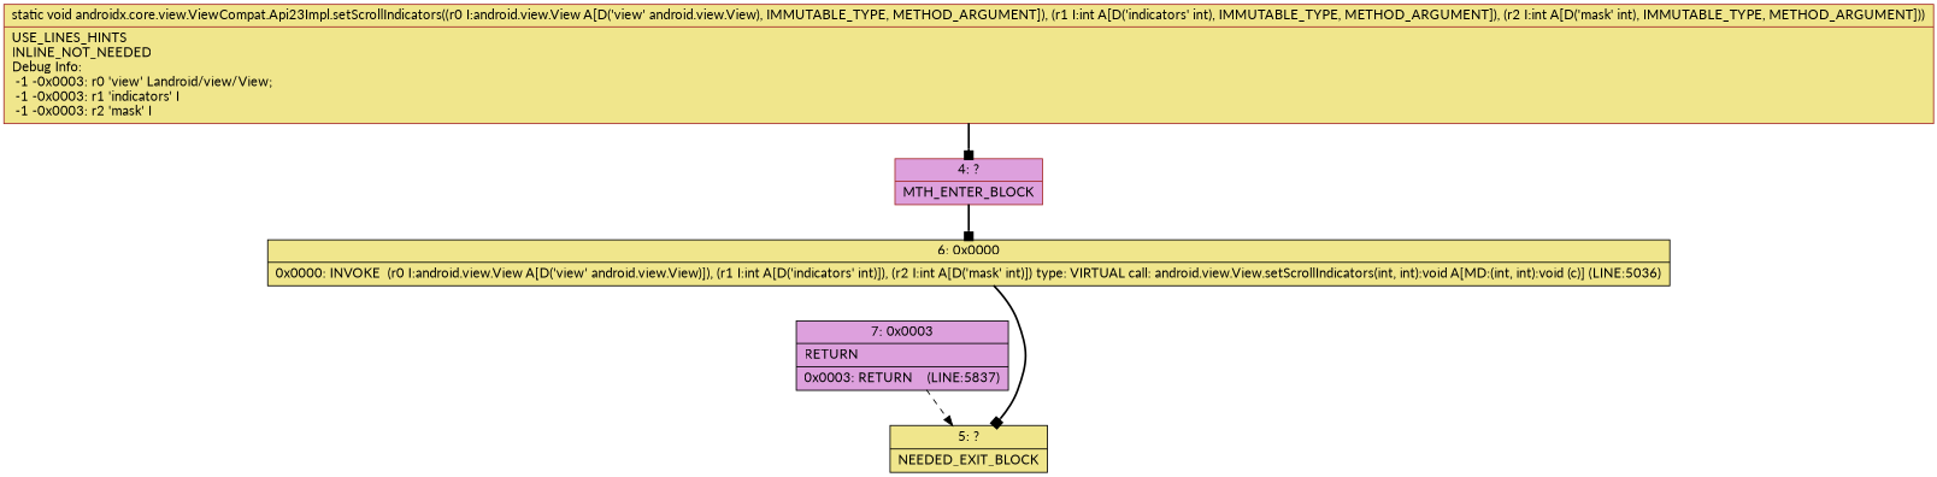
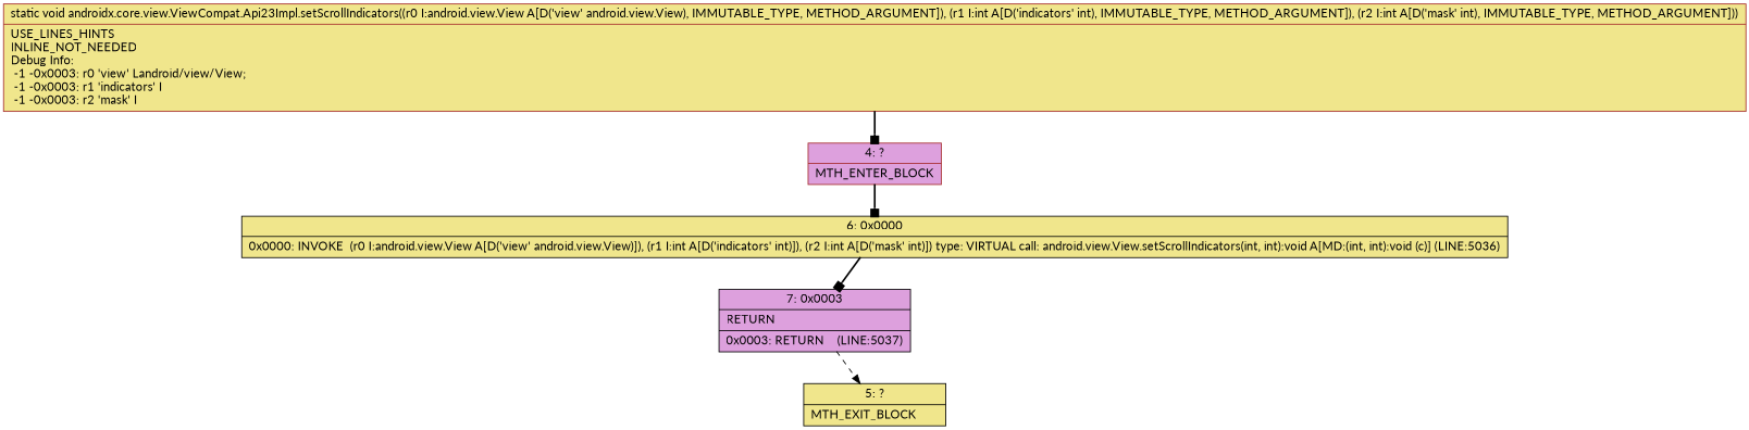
  digraph {
    fontname=Lato
    node [color=black fillcolor=khaki fontname=Lato shape=record style=filled]
    edge [arrowhead=box fontname=Lato style=bold]
    n1 [color=brown fillcolor=plum label="{4\:\ ?|MTH_ENTER_BLOCK\l}"]
    n2 [label="{6\:\ 0x0000|0x0000: INVOKE  (r0 I:android.view.View A[D('view' android.view.View)]), (r1 I:int A[D('indicators' int)]), (r2 I:int A[D('mask' int)]) type: VIRTUAL call: android.view.View.setScrollIndicators(int, int):void A[MD:(int, int):void (c)] (LINE:5036)\l}"]
-   n3 [fillcolor=plum label="{7\:\ 0x0003|RETURN\l|0x0003: RETURN    (LINE:5837)\l}"]
-   n4 [label="{5\:\ ?|NEEDED_EXIT_BLOCK\l}"]
+   n3 [fillcolor=plum label="{7\:\ 0x0003|RETURN\l|0x0003: RETURN    (LINE:5037)\l}"]
+   n4 [label="{5\:\ ?|MTH_EXIT_BLOCK\l}"]
    n5 [color=brown label="{static void androidx.core.view.ViewCompat.Api23Impl.setScrollIndicators((r0 I:android.view.View A[D('view' android.view.View), IMMUTABLE_TYPE, METHOD_ARGUMENT]), (r1 I:int A[D('indicators' int), IMMUTABLE_TYPE, METHOD_ARGUMENT]), (r2 I:int A[D('mask' int), IMMUTABLE_TYPE, METHOD_ARGUMENT]))  | USE_LINES_HINTS\lINLINE_NOT_NEEDED\lDebug Info:\l  \-1 \-0x0003: r0 'view' Landroid\/view\/View;\l  \-1 \-0x0003: r1 'indicators' I\l  \-1 \-0x0003: r2 'mask' I\l}"]
    n1 -> n2
-   n2 -> n4
+   n2 -> n3
    n3 -> n4 [arrowhead=normal style=dashed]
    n5 -> n1
  }
